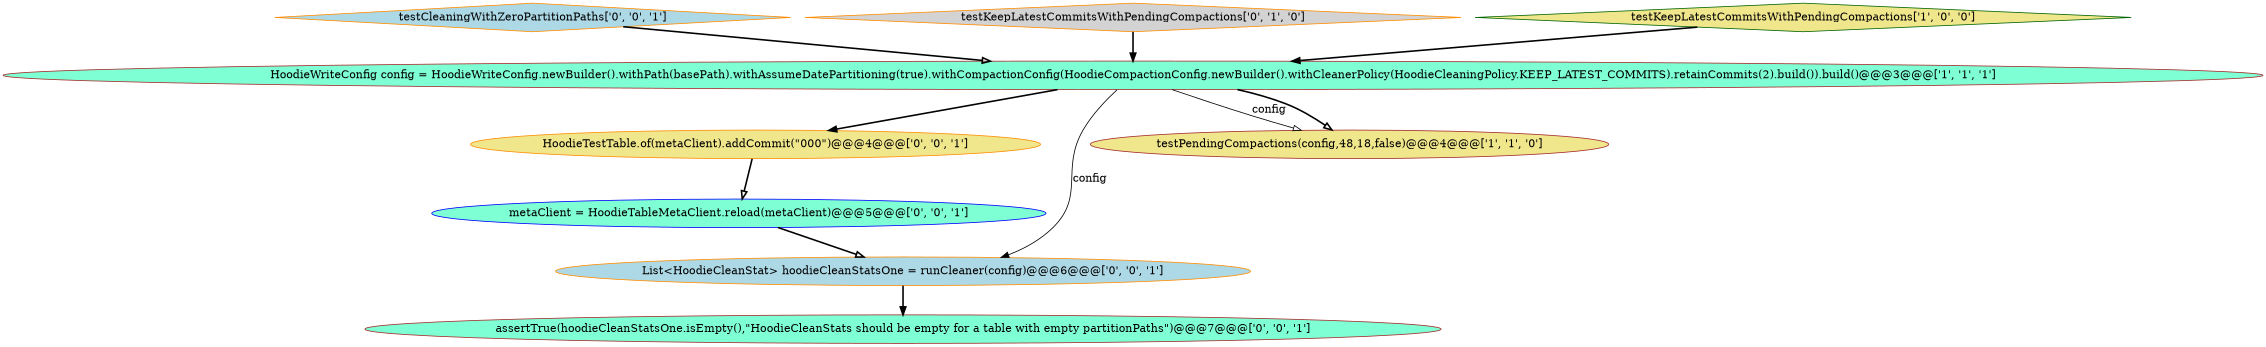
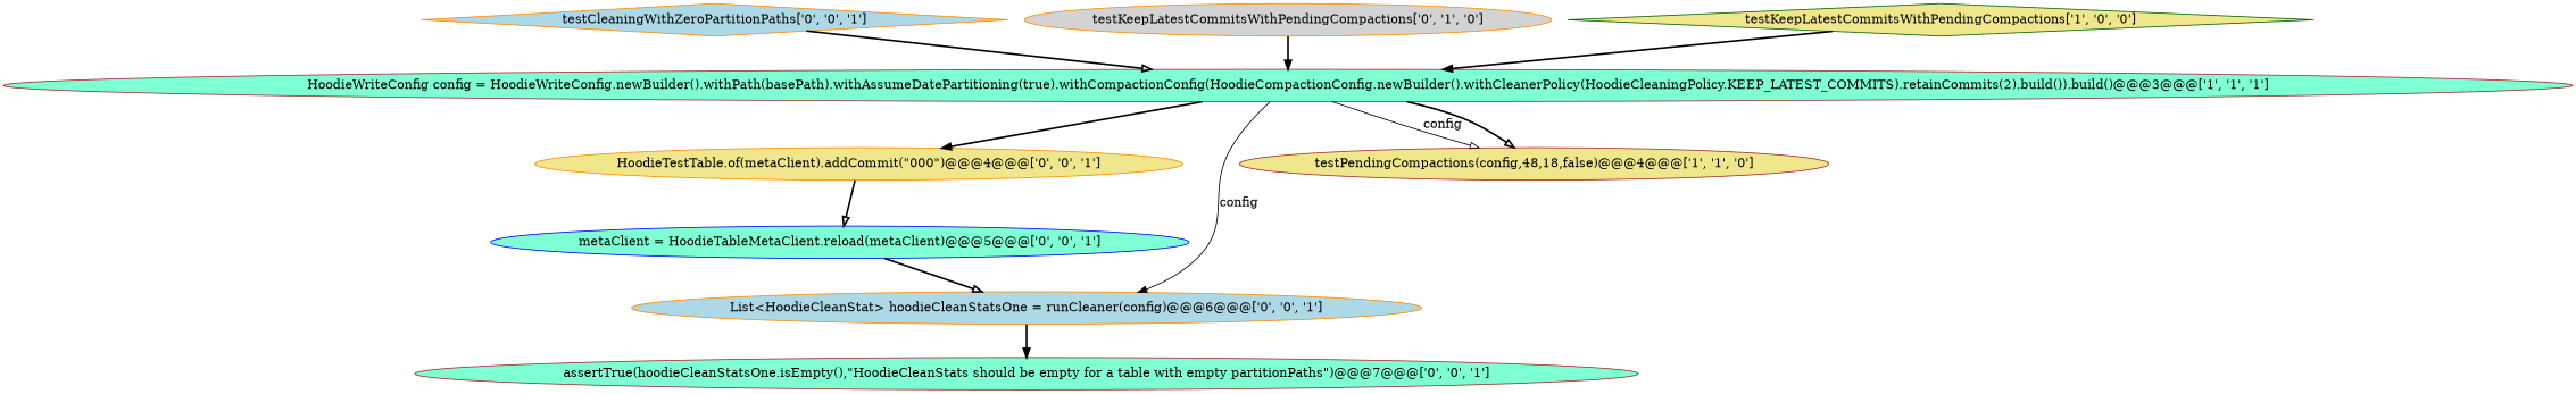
  digraph {
    node [fillcolor=aquamarine shape=ellipse style=filled color=darkorange]
    edge [style=bold arrowhead=onormal]
    n1 [fillcolor=lightblue label="testCleaningWithZeroPartitionPaths['0', '0', '1']" shape=diamond]
    n2 [label="HoodieWriteConfig config = HoodieWriteConfig.newBuilder().withPath(basePath).withAssumeDatePartitioning(true).withCompactionConfig(HoodieCompactionConfig.newBuilder().withCleanerPolicy(HoodieCleaningPolicy.KEEP_LATEST_COMMITS).retainCommits(2).build()).build()@@@3@@@['1', '1', '1']" color=brown]
    n3 [fillcolor=khaki label="HoodieTestTable.of(metaClient).addCommit(\"000\")@@@4@@@['0', '0', '1']"]
    n4 [label="metaClient = HoodieTableMetaClient.reload(metaClient)@@@5@@@['0', '0', '1']" color=blue]
    n5 [fillcolor=lightblue label="List<HoodieCleanStat> hoodieCleanStatsOne = runCleaner(config)@@@6@@@['0', '0', '1']"]
    n6 [label="assertTrue(hoodieCleanStatsOne.isEmpty(),\"HoodieCleanStats should be empty for a table with empty partitionPaths\")@@@7@@@['0', '0', '1']" color=brown]
    n7 [fillcolor=khaki label="testPendingCompactions(config,48,18,false)@@@4@@@['1', '1', '0']" color=brown]
-   n8 [fillcolor=lightgrey label="testKeepLatestCommitsWithPendingCompactions['0', '1', '0']" shape=diamond]
+   n8 [fillcolor=lightgrey label="testKeepLatestCommitsWithPendingCompactions['0', '1', '0']"]
    n9 [fillcolor=khaki label="testKeepLatestCommitsWithPendingCompactions['1', '0', '0']" shape=diamond color=darkgreen]
    n1 -> n2
    n2 -> n3 [arrowhead=normal]
    n2 -> n5 [label=config style=solid arrowhead=normal]
    n2 -> n7 [label=config style=solid]
    n2 -> n7
    n3 -> n4
    n4 -> n5
    n5 -> n6 [arrowhead=normal]
    n8 -> n2 [arrowhead=normal]
    n9 -> n2 [arrowhead=normal]
  }
